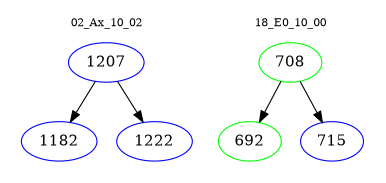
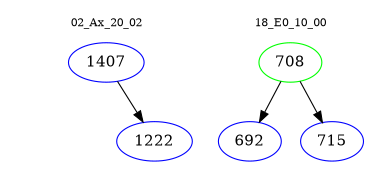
  digraph {
    node [color=blue]
    edge [color=black]
-   n1 [label=1207]
-   n2 [label=1182]
+   n1 [label=1407]
    n3 [label=1222]
    n4 [color=green label=708]
-   n5 [color=green label=692]
+   n5 [label=692]
    n6 [label=715]
    subgraph cluster_1 {
      color=white
      fontsize=10
-     label="02_Ax_10_02"
+     label="02_Ax_20_02"
      n1
-     n2
      n3
    }
    subgraph cluster_2 {
      color=white
      fontsize=10
      label="18_E0_10_00"
      n4
      n5
      n6
    }
-   n1 -> n2
    n1 -> n3
    n4 -> n5
    n4 -> n6
  }
